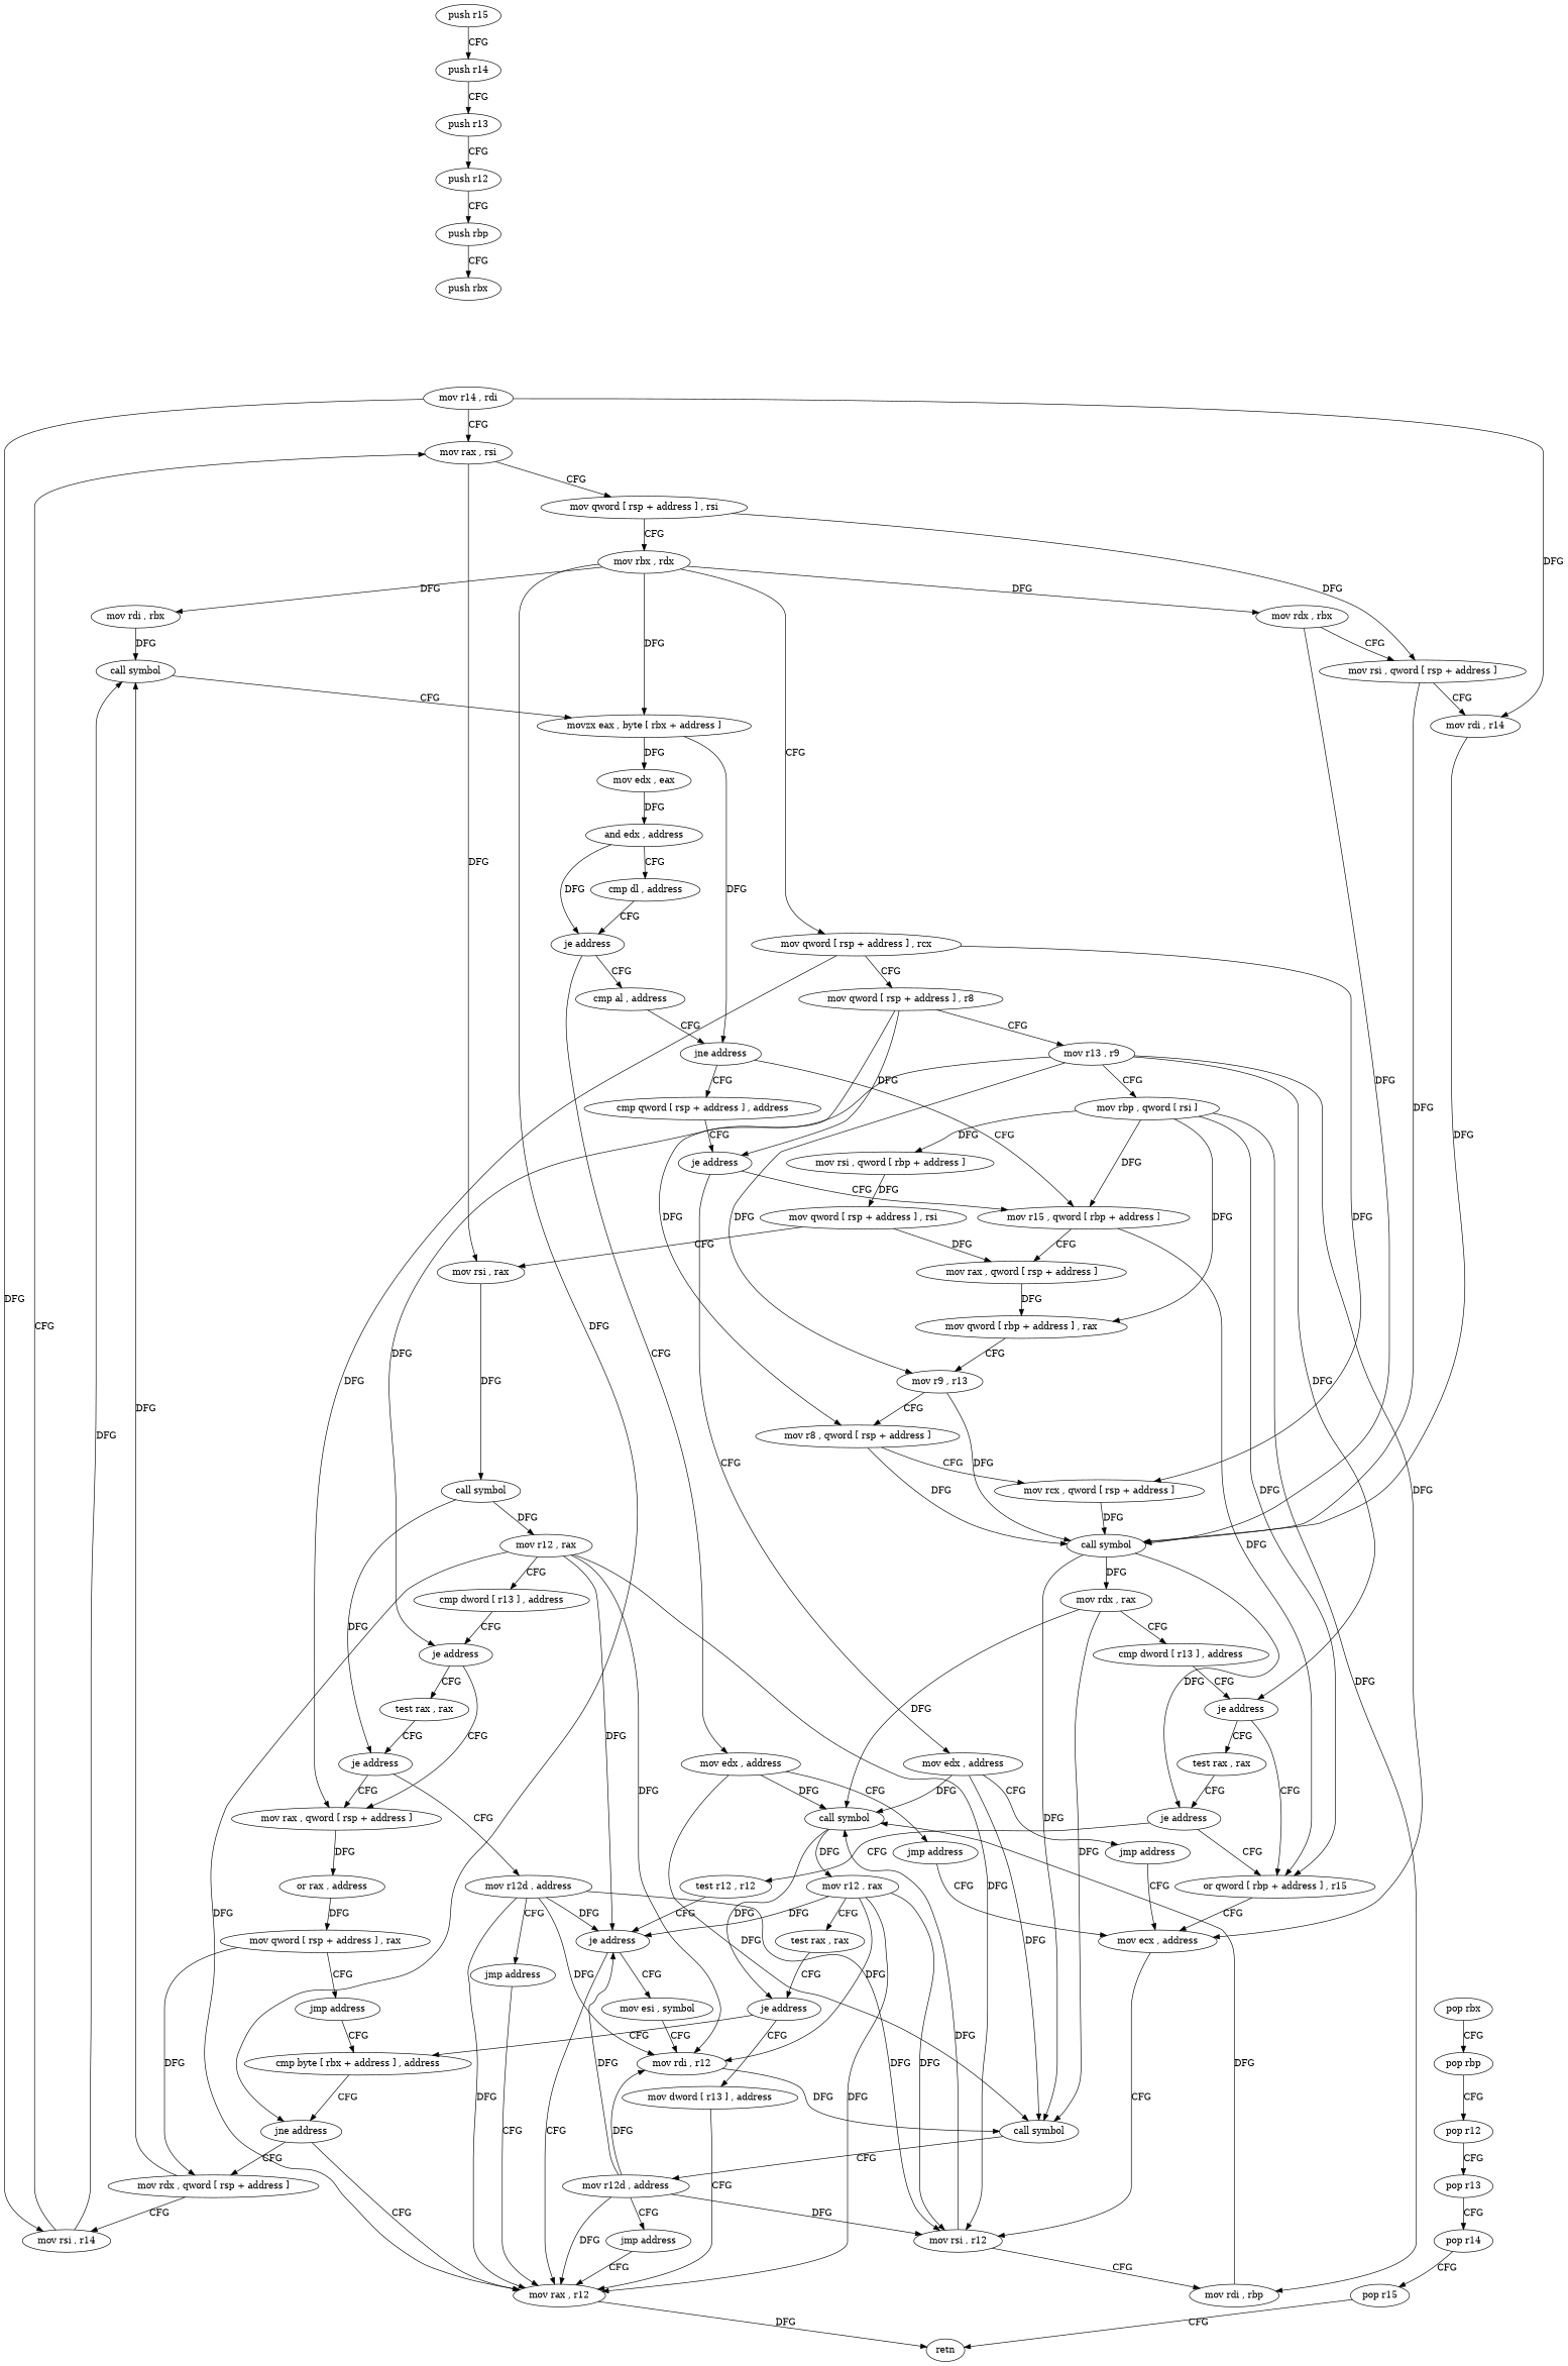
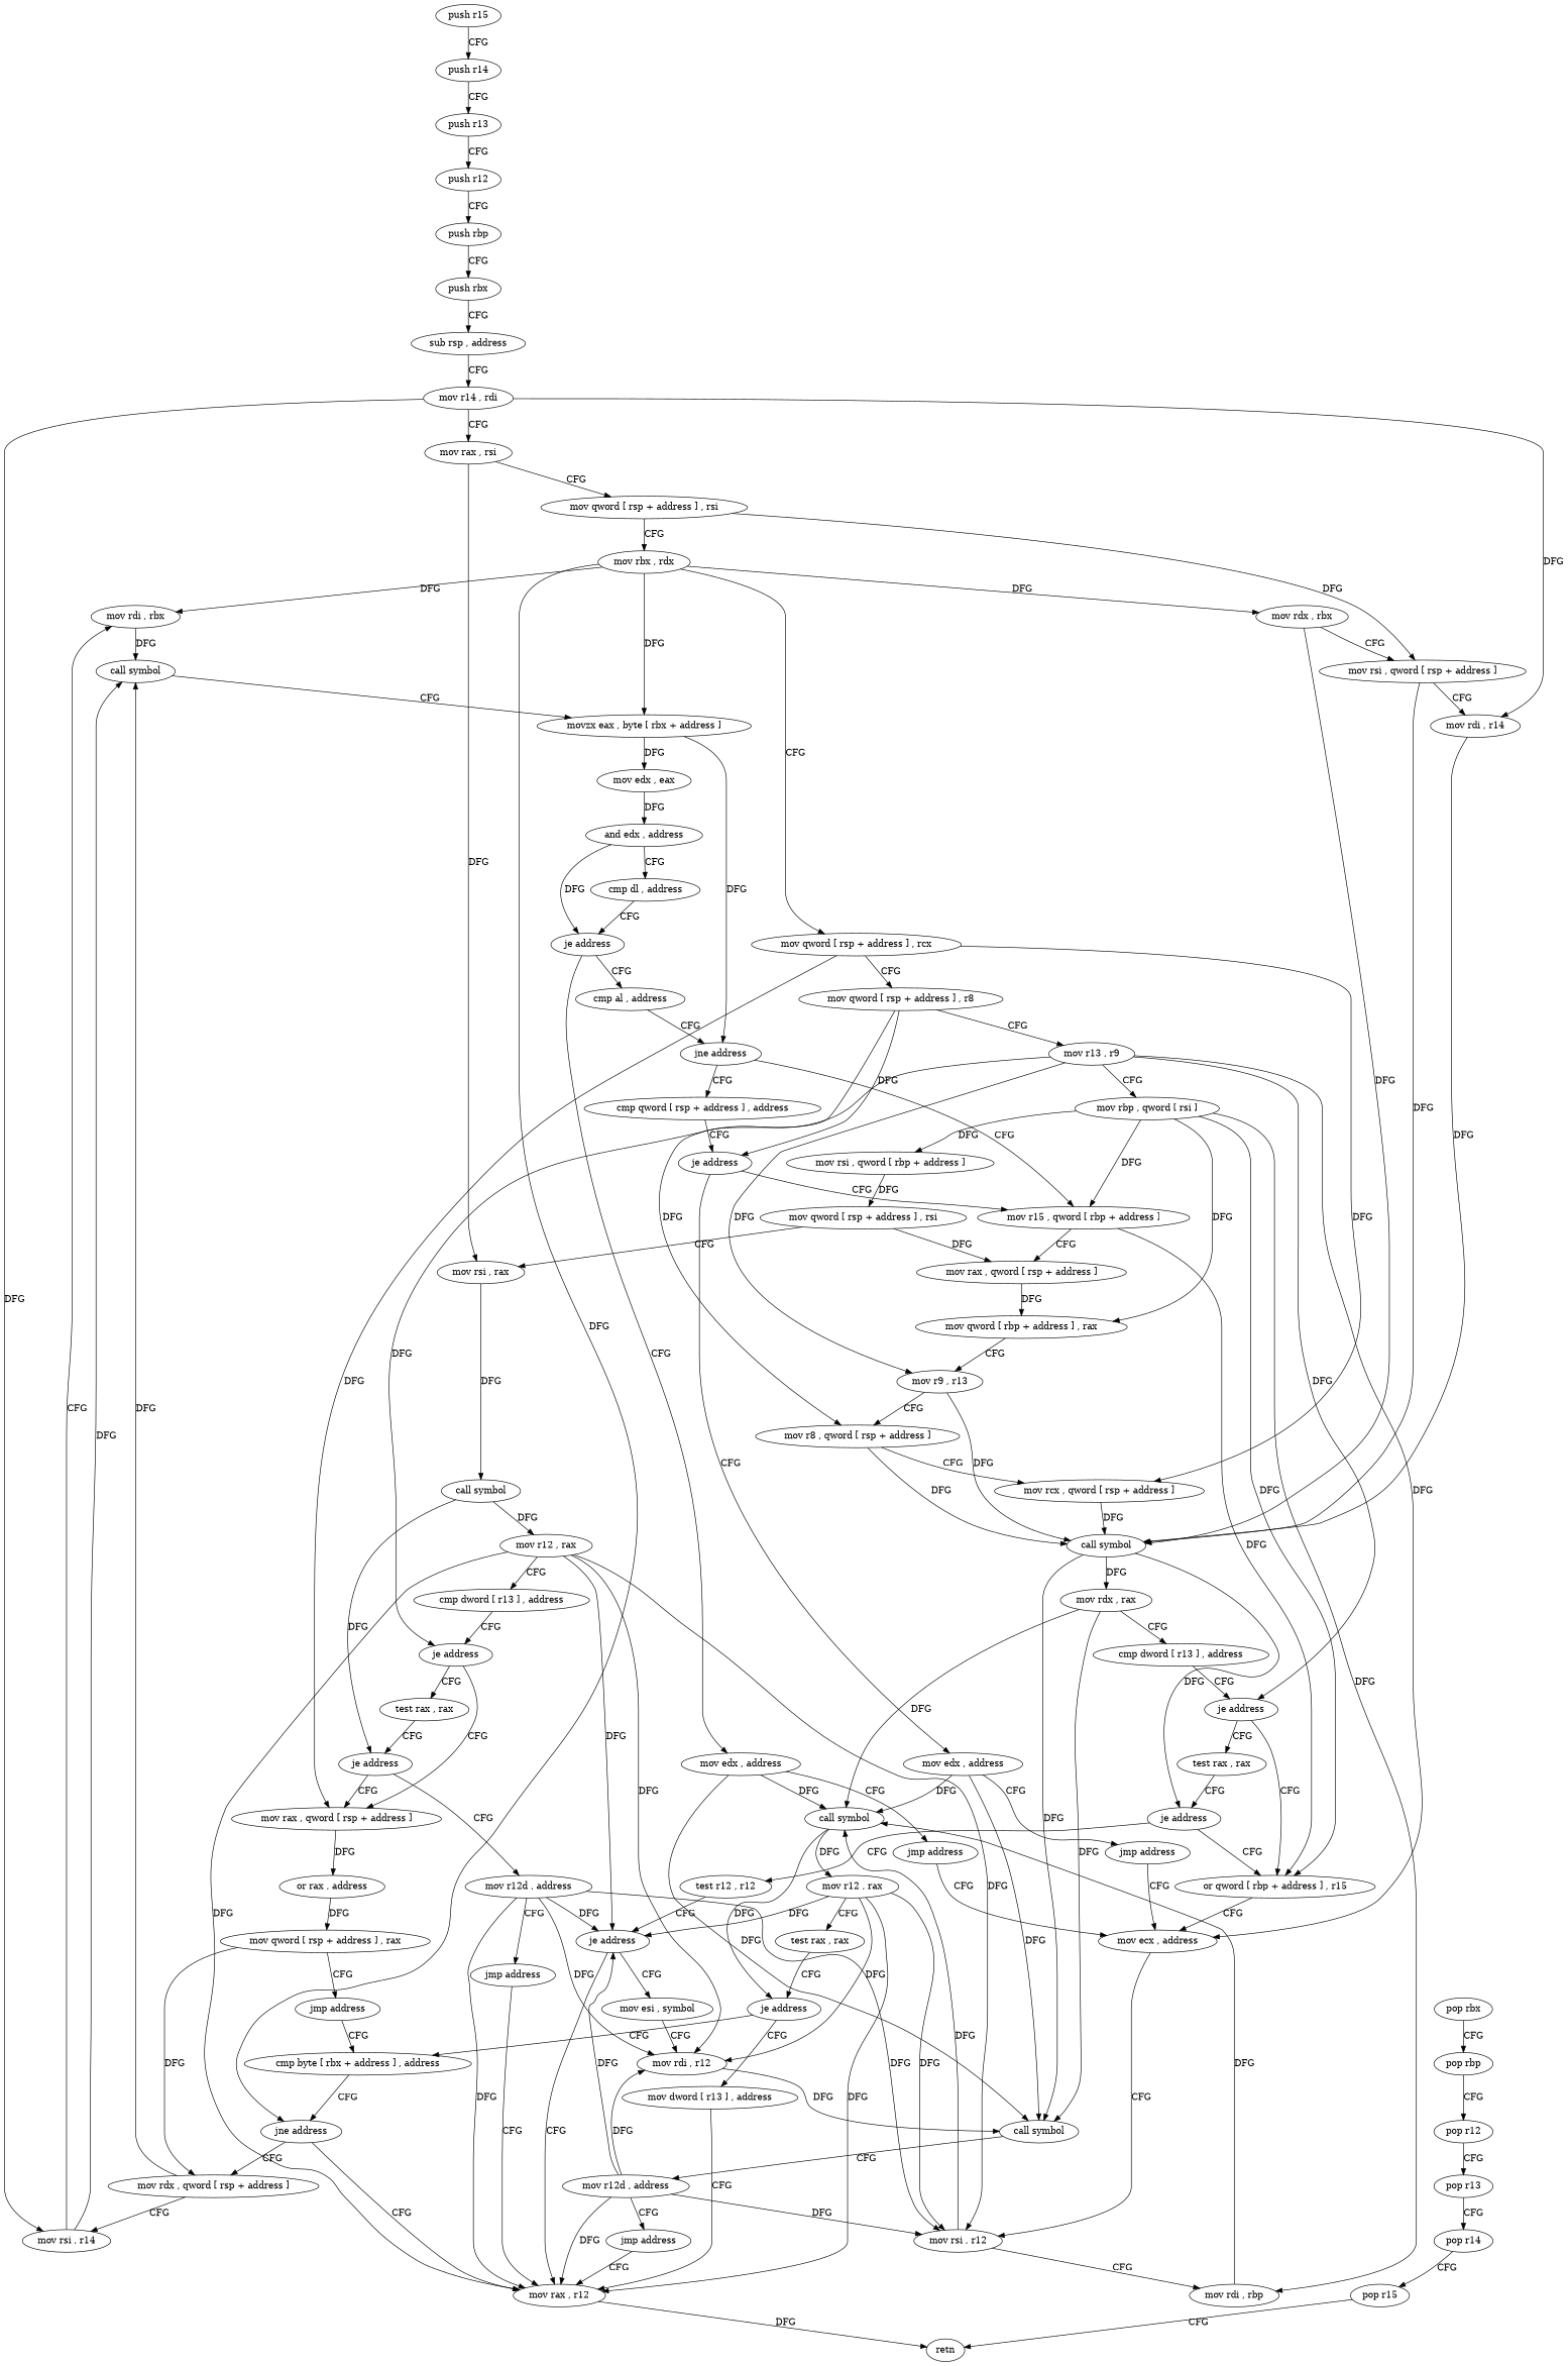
  digraph {
    n1 [label="push r15"]
    n2 [label="push r14"]
    n3 [label="push r13"]
    n4 [label="push r12"]
    n5 [label="push rbp"]
    n6 [label="push rbx"]
+   n7 [label="sub rsp , address"]
    n8 [label="mov r14 , rdi"]
    n9 [label="mov rax , rsi"]
    n10 [label="mov rsi , r14"]
    n11 [label="mov rdi , r14"]
    n12 [label="mov qword [ rsp + address ] , rsi"]
    n13 [label="mov rsi , rax"]
    n14 [label="mov rdi , rbx"]
    n15 [label="call symbol"]
    n16 [label="call symbol"]
    n17 [label="mov rbx , rdx"]
    n18 [label="mov rsi , qword [ rsp + address ]"]
    n19 [label="call symbol"]
    n20 [label="mov qword [ rsp + address ] , rcx"]
    n21 [label="jne address"]
    n22 [label="movzx eax , byte [ rbx + address ]"]
    n23 [label="mov rdx , rbx"]
    n24 [label="mov qword [ rsp + address ] , r8"]
    n25 [label="mov rax , qword [ rsp + address ]"]
    n26 [label="mov rcx , qword [ rsp + address ]"]
    n27 [label="mov rax , r12"]
    n28 [label="mov rdx , qword [ rsp + address ]"]
    n29 [label="mov edx , eax"]
    n30 [label="jne address"]
    n31 [label="mov r13 , r9"]
    n32 [label="mov r8 , qword [ rsp + address ]"]
    n33 [label="je address"]
    n34 [label="or rax , address"]
    n35 [label="mov rbp , qword [ rsi ]"]
    n36 [label="je address"]
    n37 [label="mov r9 , r13"]
    n38 [label="je address"]
    n39 [label="mov ecx , address"]
    n40 [label="mov r15 , qword [ rbp + address ]"]
    n41 [label="mov edx , address"]
    n42 [label="mov rsi , qword [ rbp + address ]"]
    n43 [label="mov rdi , rbp"]
    n44 [label="mov qword [ rbp + address ] , rax"]
    n45 [label="or qword [ rbp + address ] , r15"]
    n46 [label="test rax , rax"]
    n47 [label="mov dword [ r13 ] , address"]
    n48 [label="test rax , rax"]
    n49 [label="mov qword [ rsp + address ] , rsi"]
    n50 [label="mov rax , qword [ rsp + address ]"]
    n51 [label="call symbol"]
    n52 [label="mov r12 , rax"]
    n53 [label="je address"]
    n54 [label="cmp dword [ r13 ] , address"]
    n55 [label="mov rsi , r12"]
    n56 [label="je address"]
    n57 [label="mov rdi , r12"]
    n58 [label="mov r12d , address"]
    n59 [label=retn]
    n60 [label="mov esi , symbol"]
    n61 [label="call symbol"]
    n62 [label="mov qword [ rsp + address ] , rax"]
    n63 [label="jmp address"]
    n64 [label="cmp byte [ rbx + address ] , address"]
    n65 [label="jmp address"]
    n66 [label="pop rbx"]
    n67 [label="pop rbp"]
    n68 [label="pop r12"]
    n69 [label="pop r13"]
    n70 [label="pop r14"]
    n71 [label="pop r15"]
    n72 [label="and edx , address"]
    n73 [label="cmp qword [ rsp + address ] , address"]
    n74 [label="cmp dl , address"]
    n75 [label="je address"]
    n76 [label="mov edx , address"]
    n77 [label="cmp al , address"]
    n78 [label="jmp address"]
    n79 [label="mov r12 , rax"]
    n80 [label="je address"]
    n81 [label="mov r12d , address"]
    n82 [label="test rax , rax"]
    n83 [label="mov rdx , rax"]
    n84 [label="je address"]
    n85 [label="cmp dword [ r13 ] , address"]
    n86 [label="test r12 , r12"]
    n87 [label="jmp address"]
    n88 [label="jmp address"]
    n1 -> n2 [label=CFG]
    n2 -> n3 [label=CFG]
    n3 -> n4 [label=CFG]
    n4 -> n5 [label=CFG]
    n5 -> n6 [label=CFG]
+   n6 -> n7 [label=CFG]
+   n7 -> n8 [label=CFG]
    n8 -> n9 [label=CFG]
    n8 -> n10 [label=DFG]
    n8 -> n11 [label=DFG]
    n9 -> n12 [label=CFG]
    n9 -> n13 [label=DFG]
-   n10 -> n9 [label=CFG]
+   n10 -> n14 [label=CFG]
    n10 -> n15 [label=DFG]
    n11 -> n16 [label=DFG]
    n12 -> n17 [label=CFG]
    n12 -> n18 [label=DFG]
    n13 -> n19 [label=DFG]
    n14 -> n15 [label=DFG]
    n15 -> n22 [label=CFG]
    n16 -> n61 [label=DFG]
    n16 -> n83 [label=DFG]
    n16 -> n84 [label=DFG]
    n17 -> n14 [label=DFG]
    n17 -> n20 [label=CFG]
    n17 -> n21 [label=DFG]
    n17 -> n22 [label=DFG]
    n17 -> n23 [label=DFG]
    n18 -> n11 [label=CFG]
    n18 -> n16 [label=DFG]
    n19 -> n52 [label=DFG]
    n19 -> n53 [label=DFG]
    n20 -> n24 [label=CFG]
    n20 -> n25 [label=DFG]
    n20 -> n26 [label=DFG]
    n21 -> n27 [label=CFG]
    n21 -> n28 [label=CFG]
    n22 -> n29 [label=DFG]
    n22 -> n30 [label=DFG]
    n23 -> n16 [label=DFG]
    n23 -> n18 [label=CFG]
    n24 -> n31 [label=CFG]
    n24 -> n32 [label=DFG]
    n24 -> n33 [label=DFG]
    n25 -> n34 [label=DFG]
    n26 -> n16 [label=DFG]
    n27 -> n59 [label=DFG]
    n28 -> n10 [label=CFG]
    n28 -> n15 [label=DFG]
    n29 -> n72 [label=DFG]
    n30 -> n40 [label=CFG]
    n30 -> n73 [label=CFG]
    n31 -> n35 [label=CFG]
    n31 -> n36 [label=DFG]
    n31 -> n37 [label=DFG]
    n31 -> n38 [label=DFG]
    n31 -> n39 [label=DFG]
    n32 -> n16 [label=DFG]
    n32 -> n26 [label=CFG]
    n33 -> n40 [label=CFG]
    n33 -> n41 [label=CFG]
    n34 -> n62 [label=DFG]
    n35 -> n40 [label=DFG]
    n35 -> n42 [label=DFG]
    n35 -> n43 [label=DFG]
    n35 -> n44 [label=DFG]
    n35 -> n45 [label=DFG]
    n36 -> n25 [label=CFG]
    n36 -> n46 [label=CFG]
    n37 -> n16 [label=DFG]
    n37 -> n32 [label=CFG]
    n38 -> n45 [label=CFG]
    n38 -> n48 [label=CFG]
    n39 -> n55 [label=CFG]
    n40 -> n45 [label=DFG]
    n40 -> n50 [label=CFG]
    n41 -> n51 [label=DFG]
    n41 -> n61 [label=DFG]
    n41 -> n87 [label=CFG]
    n42 -> n49 [label=DFG]
    n43 -> n51 [label=DFG]
    n44 -> n37 [label=CFG]
    n45 -> n39 [label=CFG]
    n46 -> n53 [label=CFG]
    n47 -> n27 [label=CFG]
    n48 -> n84 [label=CFG]
    n49 -> n13 [label=CFG]
    n49 -> n50 [label=DFG]
    n50 -> n44 [label=DFG]
    n51 -> n79 [label=DFG]
    n51 -> n80 [label=DFG]
    n52 -> n27 [label=DFG]
    n52 -> n54 [label=CFG]
    n52 -> n55 [label=DFG]
    n52 -> n56 [label=DFG]
    n52 -> n57 [label=DFG]
    n53 -> n25 [label=CFG]
    n53 -> n58 [label=CFG]
    n54 -> n36 [label=CFG]
    n55 -> n43 [label=CFG]
    n55 -> n51 [label=DFG]
    n56 -> n27 [label=CFG]
    n56 -> n60 [label=CFG]
    n57 -> n61 [label=DFG]
    n58 -> n27 [label=DFG]
    n58 -> n55 [label=DFG]
    n58 -> n56 [label=DFG]
    n58 -> n57 [label=DFG]
    n58 -> n65 [label=CFG]
    n60 -> n57 [label=CFG]
    n61 -> n81 [label=CFG]
    n62 -> n28 [label=DFG]
    n62 -> n63 [label=CFG]
    n63 -> n64 [label=CFG]
    n64 -> n21 [label=CFG]
    n65 -> n27 [label=CFG]
    n66 -> n67 [label=CFG]
    n67 -> n68 [label=CFG]
    n68 -> n69 [label=CFG]
    n69 -> n70 [label=CFG]
    n70 -> n71 [label=CFG]
    n71 -> n59 [label=CFG]
    n72 -> n74 [label=CFG]
    n72 -> n75 [label=DFG]
    n73 -> n33 [label=CFG]
    n74 -> n75 [label=CFG]
    n75 -> n76 [label=CFG]
    n75 -> n77 [label=CFG]
    n76 -> n51 [label=DFG]
    n76 -> n61 [label=DFG]
    n76 -> n78 [label=CFG]
    n77 -> n30 [label=CFG]
    n78 -> n39 [label=CFG]
    n79 -> n27 [label=DFG]
    n79 -> n55 [label=DFG]
    n79 -> n56 [label=DFG]
    n79 -> n57 [label=DFG]
    n79 -> n82 [label=CFG]
    n80 -> n47 [label=CFG]
    n80 -> n64 [label=CFG]
    n81 -> n27 [label=DFG]
    n81 -> n55 [label=DFG]
    n81 -> n56 [label=DFG]
    n81 -> n57 [label=DFG]
    n81 -> n88 [label=CFG]
    n82 -> n80 [label=CFG]
    n83 -> n51 [label=DFG]
    n83 -> n61 [label=DFG]
    n83 -> n85 [label=CFG]
    n84 -> n45 [label=CFG]
    n84 -> n86 [label=CFG]
    n85 -> n38 [label=CFG]
    n86 -> n56 [label=CFG]
    n87 -> n39 [label=CFG]
    n88 -> n27 [label=CFG]
  }
